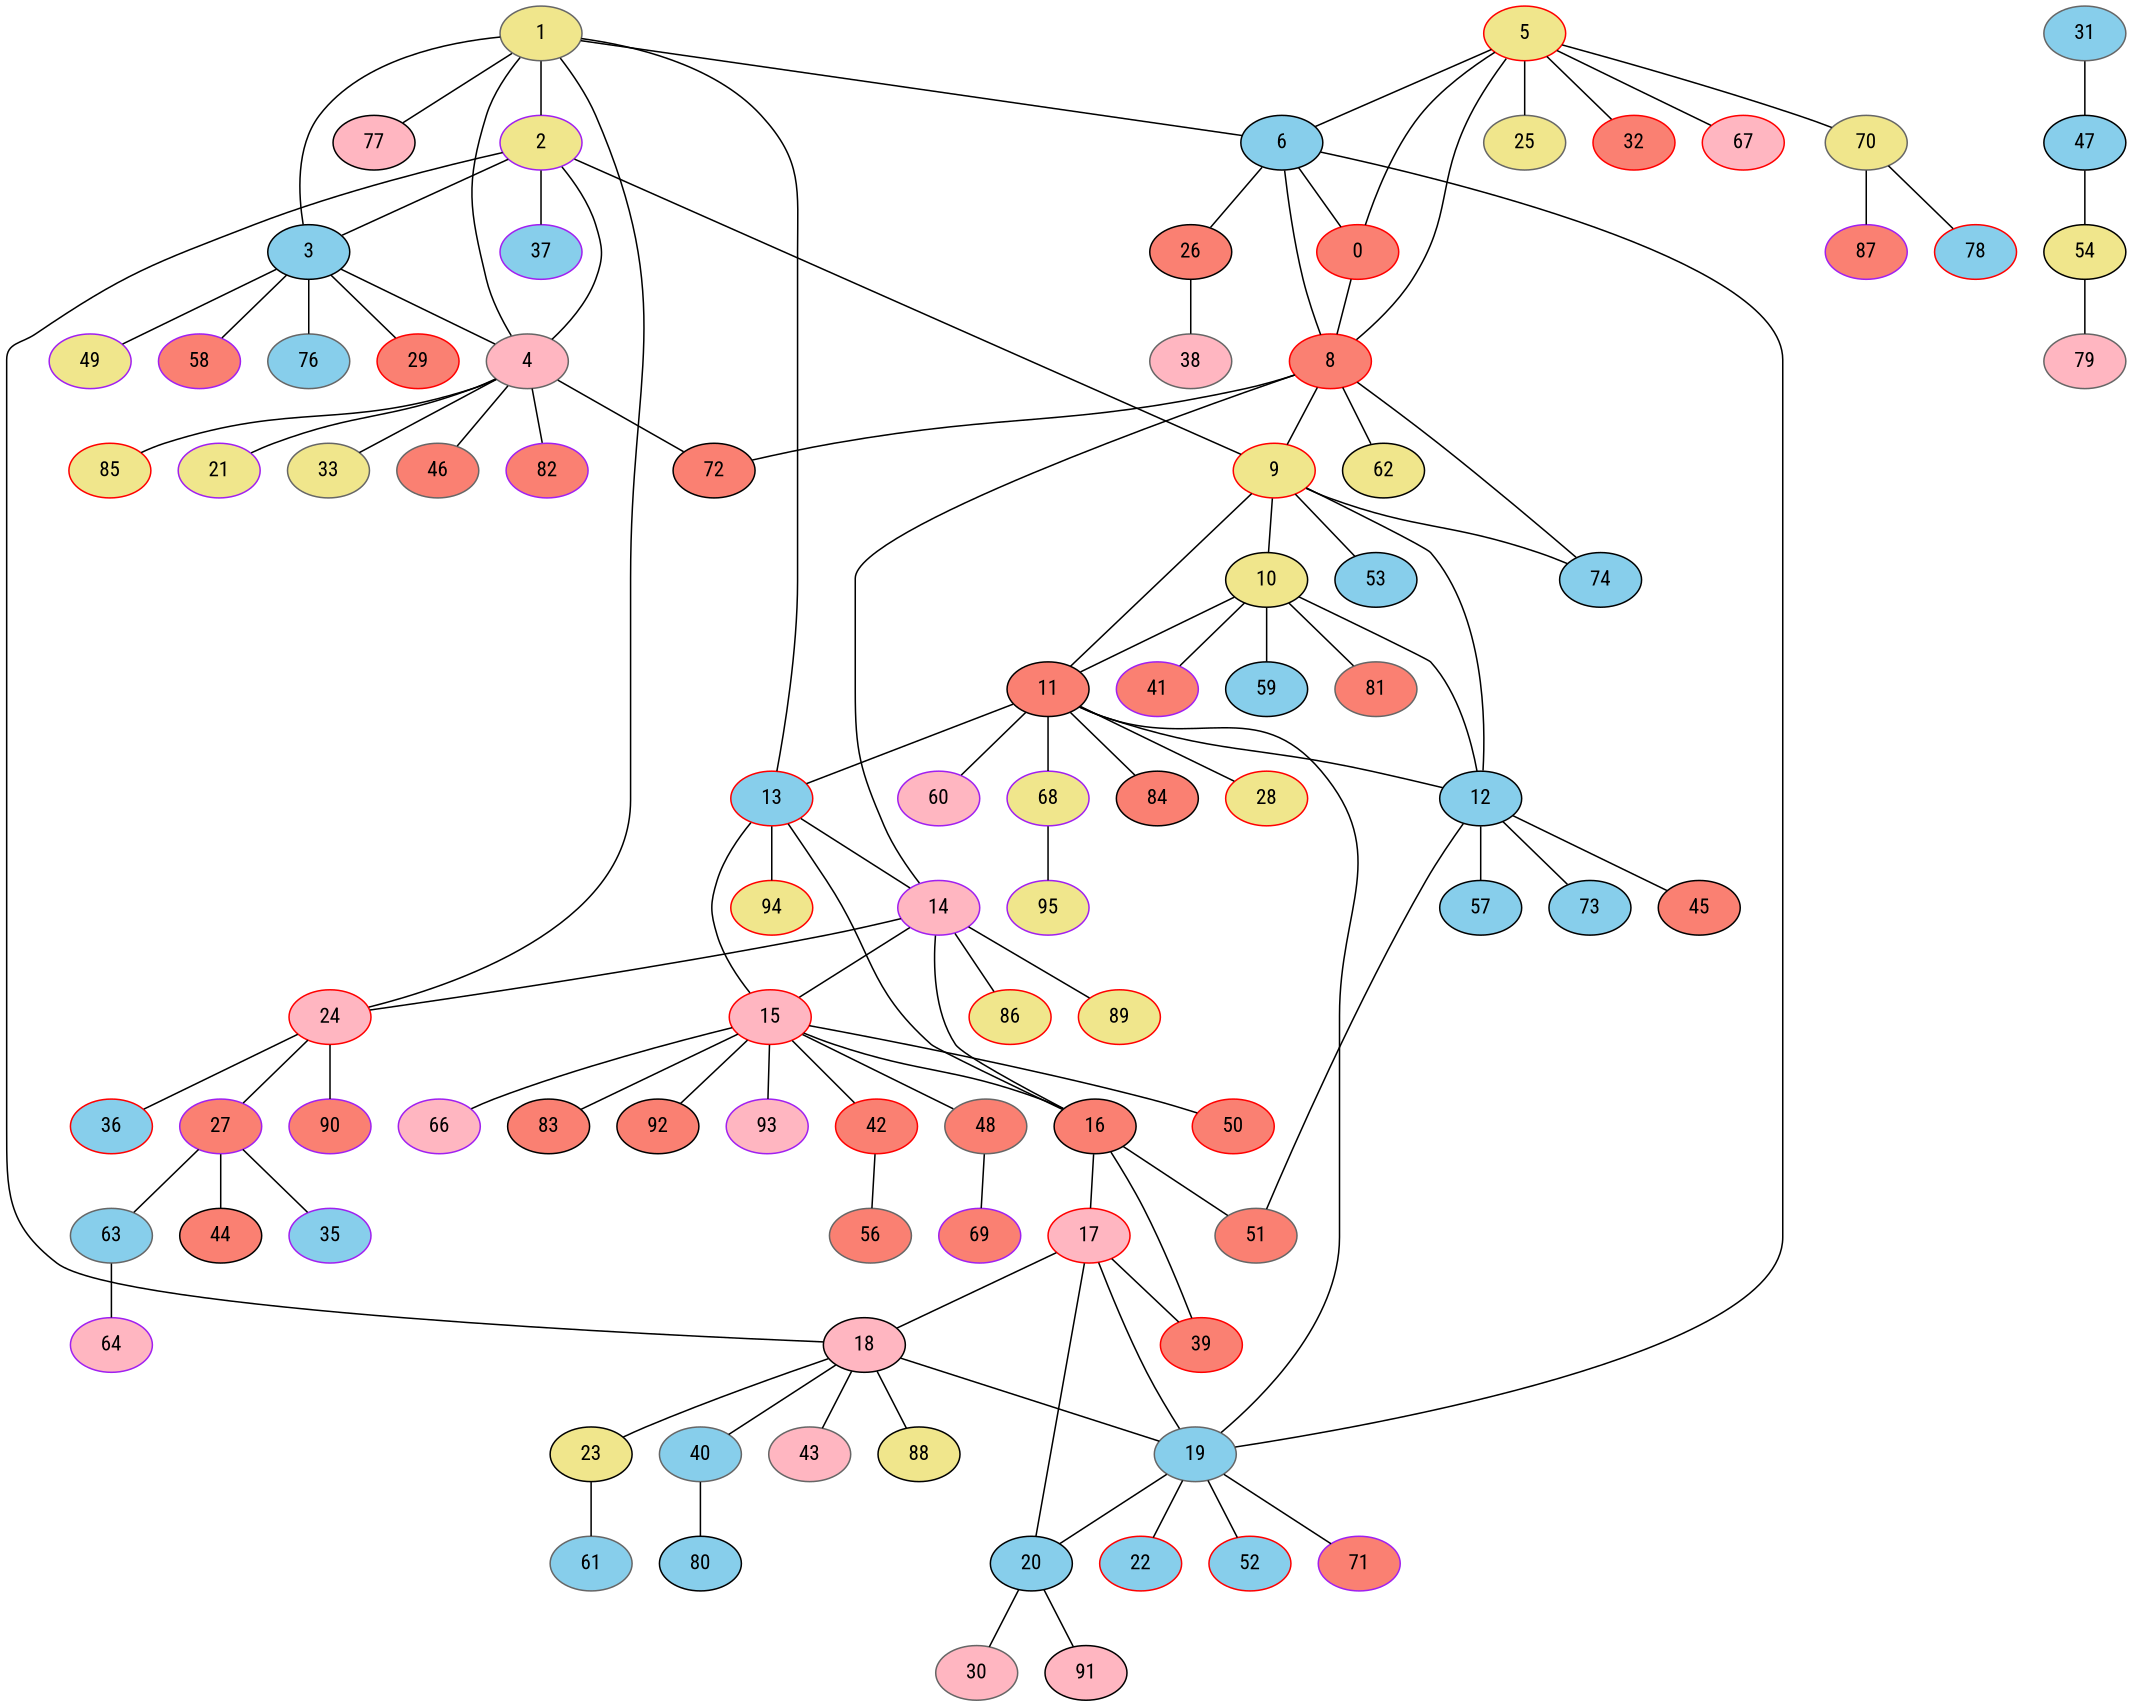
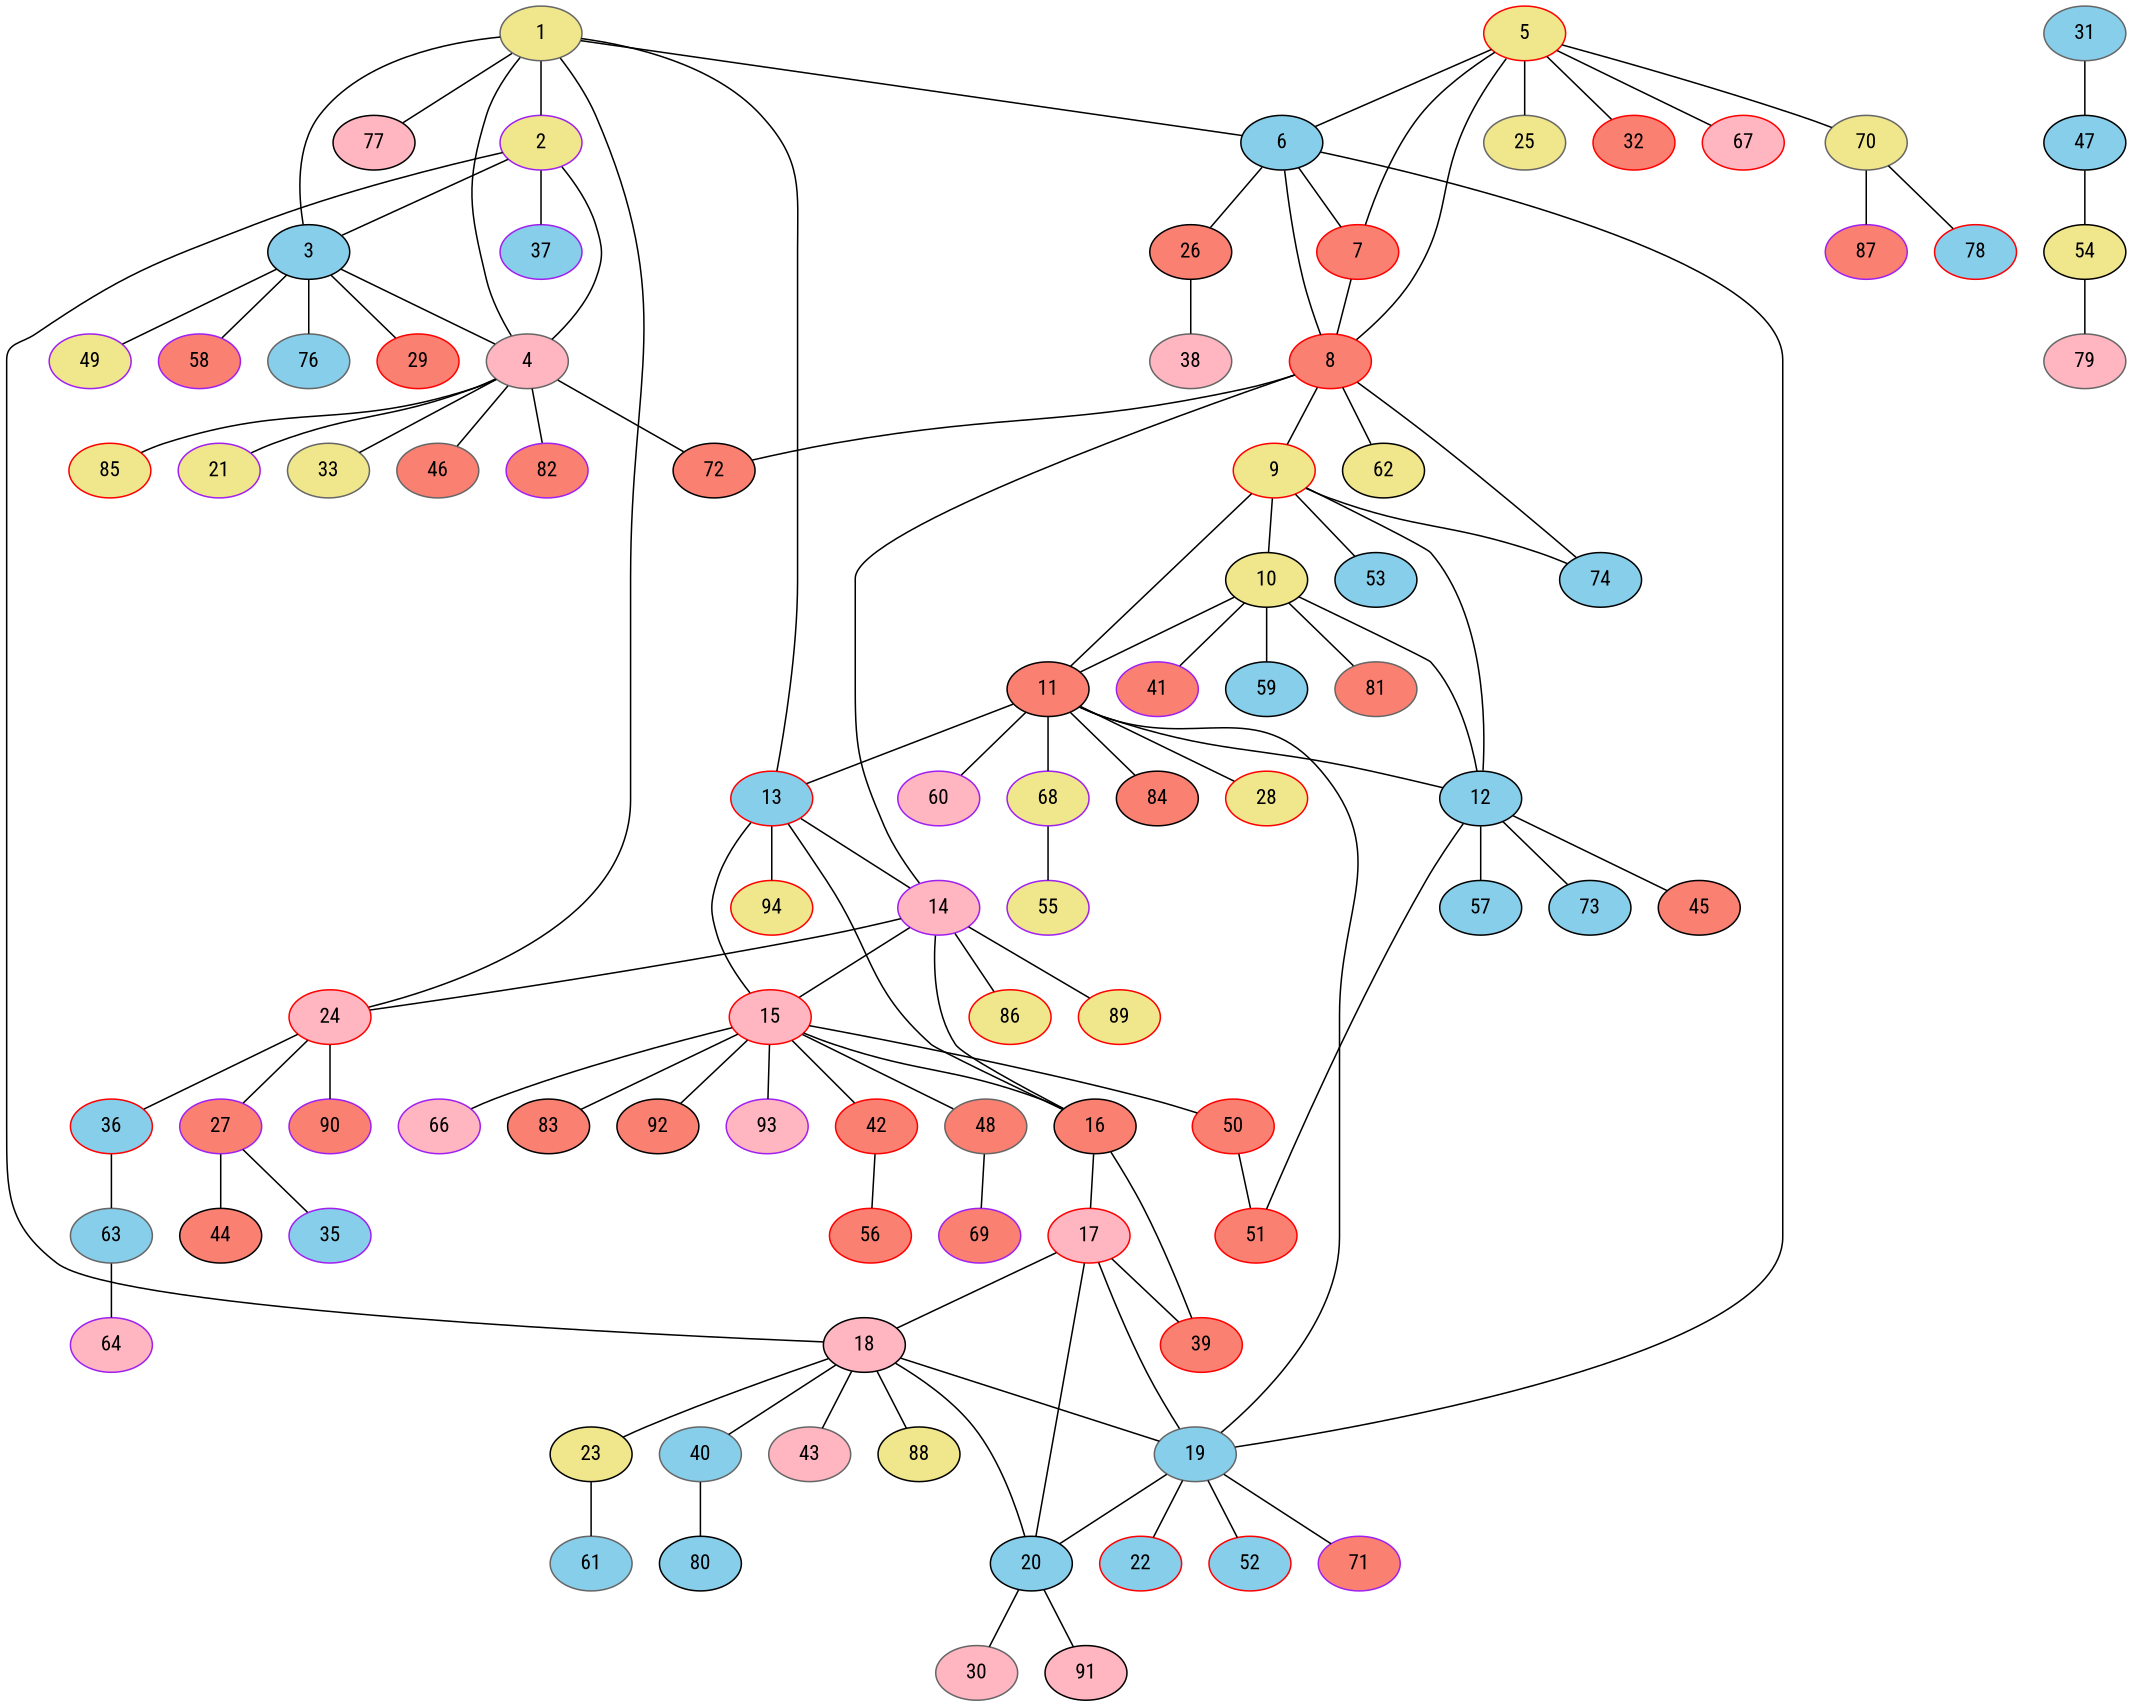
  graph {
    fontname="Roboto Condensed"
    node [color=black fillcolor=salmon fontname="Roboto Condensed" style=filled]
    edge [fontname="Roboto Condensed"]
    1 [color=gray40 fillcolor=khaki]
    2 [color=purple fillcolor=khaki]
    3 [fillcolor=skyblue]
    4 [color=gray40 fillcolor=lightpink]
    6 [fillcolor=skyblue]
    13 [color=red fillcolor=skyblue]
    24 [color=red fillcolor=lightpink]
    77 [fillcolor=lightpink]
    9 [color=red fillcolor=khaki]
    18 [fillcolor=lightpink]
    37 [color=purple fillcolor=skyblue]
    29 [color=red]
    49 [color=purple fillcolor=khaki]
    58 [color=purple]
    76 [color=gray40 fillcolor=skyblue]
    21 [color=purple fillcolor=khaki]
    33 [color=gray40 fillcolor=khaki]
    46 [color=gray40]
    72
    82 [color=purple]
    85 [color=red fillcolor=khaki]
-   7 [color=red label=0]
+   7 [color=red]
    8 [color=red]
    19 [color=gray40 fillcolor=skyblue]
    26
    14 [color=purple fillcolor=lightpink]
    15 [color=red fillcolor=lightpink]
    16
    n29 [color=red fillcolor=khaki label=94]
    27 [color=purple]
    36 [color=red fillcolor=skyblue]
    90 [color=purple]
    74 [fillcolor=skyblue]
    10 [fillcolor=khaki]
    11
    12 [fillcolor=skyblue]
    53 [fillcolor=skyblue]
    20 [fillcolor=skyblue]
    23 [fillcolor=khaki]
    40 [color=gray40 fillcolor=skyblue]
    43 [color=gray40 fillcolor=lightpink]
    88 [fillcolor=khaki]
    31 [color=gray40 fillcolor=skyblue]
    47 [fillcolor=skyblue]
    5 [color=red fillcolor=khaki]
    25 [color=gray40 fillcolor=khaki]
    32 [color=red]
    67 [color=red fillcolor=lightpink]
    70 [color=gray40 fillcolor=khaki]
    62 [fillcolor=khaki]
    78 [color=red fillcolor=skyblue]
    87 [color=purple]
    22 [color=red fillcolor=skyblue]
    52 [color=red fillcolor=skyblue]
    71 [color=purple]
    38 [color=gray40 fillcolor=lightpink]
    86 [color=red fillcolor=khaki]
    89 [color=red fillcolor=khaki]
    41 [color=purple]
    59 [fillcolor=skyblue]
    81 [color=gray40]
    28 [color=red fillcolor=khaki]
    60 [color=purple fillcolor=lightpink]
    68 [color=purple fillcolor=khaki]
    84
    45
-   51 [color=gray40]
+   51 [color=red]
    57 [fillcolor=skyblue]
    73 [fillcolor=skyblue]
-   55 [color=purple fillcolor=khaki label=95]
+   55 [color=purple fillcolor=khaki]
    42 [color=red]
    48 [color=gray40]
    50 [color=red]
    66 [color=purple fillcolor=lightpink]
    83
    92
    93 [color=purple fillcolor=lightpink]
    17 [color=red fillcolor=lightpink]
    39 [color=red]
-   56 [color=gray40]
+   56 [color=red]
    69 [color=purple]
    30 [color=gray40 fillcolor=lightpink]
    91 [fillcolor=lightpink]
    61 [color=gray40 fillcolor=skyblue]
    80 [fillcolor=skyblue]
    35 [color=purple fillcolor=skyblue]
    44
    63 [color=gray40 fillcolor=skyblue]
    64 [color=purple fillcolor=lightpink]
    54 [fillcolor=khaki]
    79 [color=gray40 fillcolor=lightpink]
    1 -- 2
    1 -- 3
    1 -- 4
    1 -- 6
    1 -- 13
    1 -- 24
    1 -- 77
    2 -- 3
    2 -- 4
-   2 -- 9
    2 -- 18
    2 -- 37
    3 -- 4
    3 -- 29
    3 -- 49
    3 -- 58
    3 -- 76
    4 -- 21
    4 -- 33
    4 -- 46
    4 -- 72
    4 -- 82
    4 -- 85
    6 -- 7
    6 -- 8
    6 -- 19
    6 -- 26
    13 -- 14
    13 -- 15
    13 -- 16
    13 -- n29
    24 -- 27
    24 -- 36
    24 -- 90
    9 -- 74
    9 -- 10
    9 -- 11
    9 -- 12
    9 -- 53
    18 -- 19
+   18 -- 20
    18 -- 23
    18 -- 40
    18 -- 43
    18 -- 88
    7 -- 8
    8 -- 9
    8 -- 72
    8 -- 14
    8 -- 74
    8 -- 62
    19 -- 20
    19 -- 22
    19 -- 52
    19 -- 71
    26 -- 38
    14 -- 24
    14 -- 15
    14 -- 16
    14 -- 86
    14 -- 89
    15 -- 16
    15 -- 42
    15 -- 48
    15 -- 50
    15 -- 66
    15 -- 83
    15 -- 92
    15 -- 93
-   16 -- 51
+   50 -- 51
    16 -- 17
    16 -- 39
    27 -- 35
    27 -- 44
-   27 -- 63
+   36 -- 63
    10 -- 11
    10 -- 12
    10 -- 41
    10 -- 59
    10 -- 81
    11 -- 13
    11 -- 19
    11 -- 12
    11 -- 28
    11 -- 60
    11 -- 68
    11 -- 84
    12 -- 45
    12 -- 51
    12 -- 57
    12 -- 73
    20 -- 30
    20 -- 91
    23 -- 61
    40 -- 80
    31 -- 47
    47 -- 54
    5 -- 6
    5 -- 7
    5 -- 8
    5 -- 25
    5 -- 32
    5 -- 67
    5 -- 70
    70 -- 78
    70 -- 87
    68 -- 55
    42 -- 56
    48 -- 69
    17 -- 18
    17 -- 19
    17 -- 20
    17 -- 39
    63 -- 64
    54 -- 79
  }
